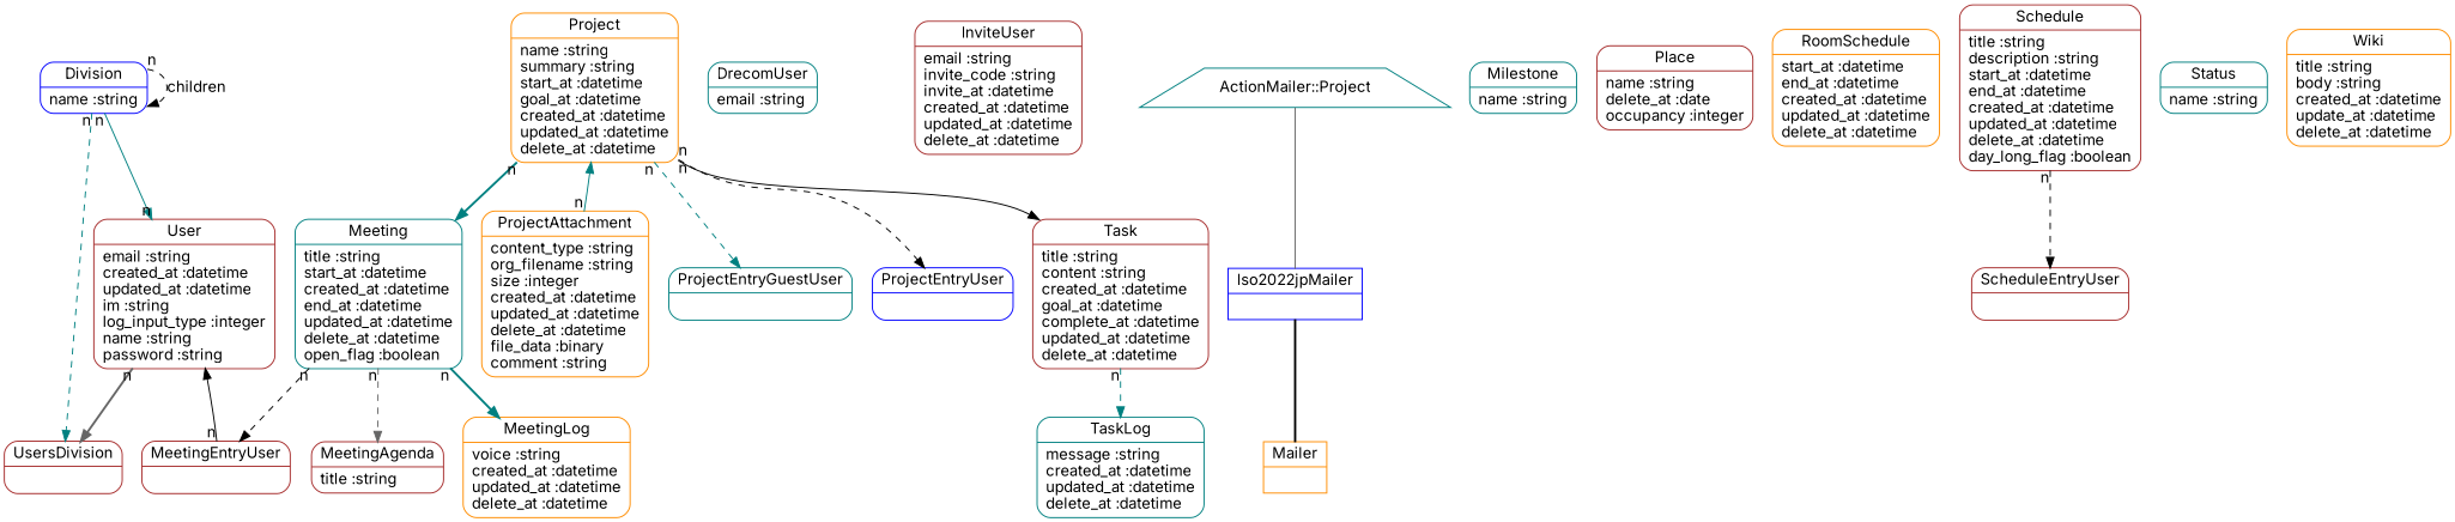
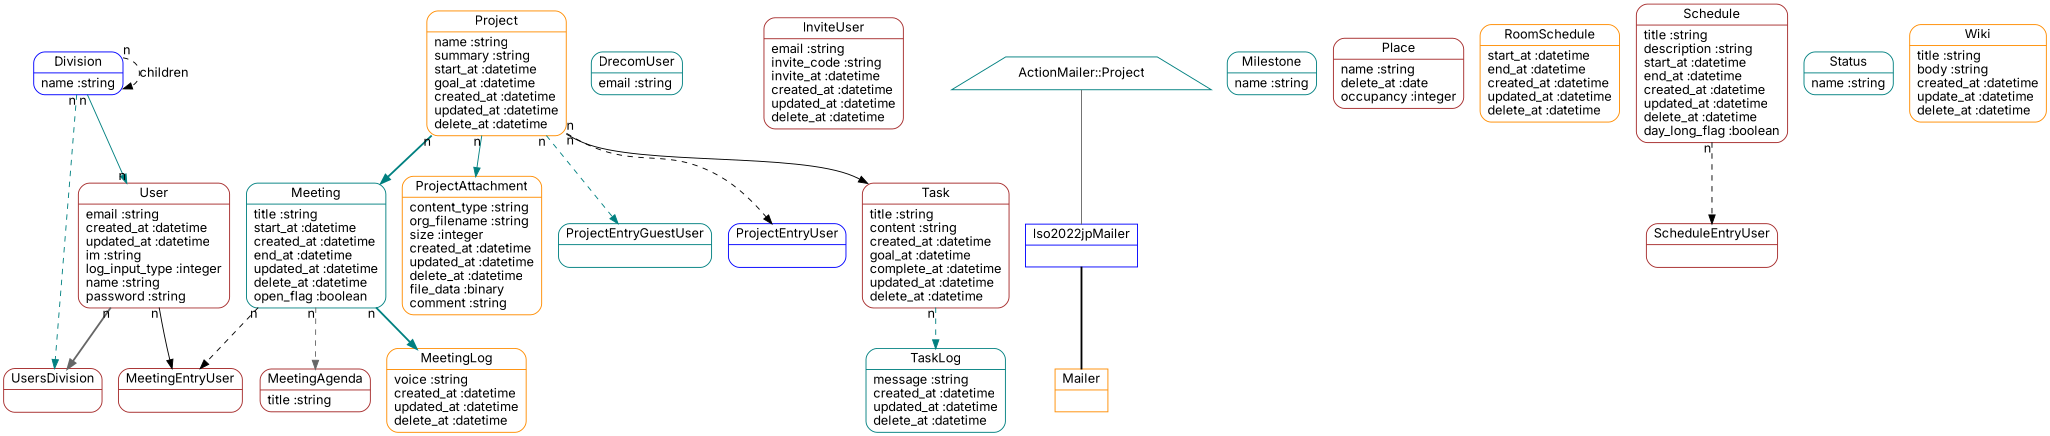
  digraph {
    fontname=Inter
    splines=true
    node [color=brown fontname=Inter shape=Mrecord]
    edge [color=black fontname=Inter style=dashed taillabel=n]
    n1 [color=blue label="{Division|name :string\l}"]
    n2 [label="{User|email :string\lcreated_at :datetime\lupdated_at :datetime\lim :string\llog_input_type :integer\lname :string\lpassword :string\l}"]
    n3 [label="{UsersDivision|\l}"]
    n4 [label="{MeetingEntryUser|\l}"]
    n5 [color=teal label="{DrecomUser|email :string\l}"]
    n6 [label="{InviteUser|email :string\linvite_code :string\linvite_at :datetime\lcreated_at :datetime\lupdated_at :datetime\ldelete_at :datetime\l}"]
    n7 [color=blue label="{Iso2022jpMailer|}" shape=record]
    n8 [color=darkorange label="{Mailer|}" shape=record]
    n9 [color=teal label="{Meeting|title :string\lstart_at :datetime\lcreated_at :datetime\lend_at :datetime\lupdated_at :datetime\ldelete_at :datetime\lopen_flag :boolean\l}"]
    n10 [label="{MeetingAgenda|title :string\l}"]
    n11 [color=darkorange label="{MeetingLog|voice :string\lcreated_at :datetime\lupdated_at :datetime\ldelete_at :datetime\l}"]
    n12 [color=teal label="{Milestone|name :string\l}"]
    n13 [label="{Place|name :string\ldelete_at :date\loccupancy :integer\l}"]
    n14 [color=darkorange label="{Project|name :string\lsummary :string\lstart_at :datetime\lgoal_at :datetime\lcreated_at :datetime\lupdated_at :datetime\ldelete_at :datetime\l}"]
    n15 [color=darkorange label="{ProjectAttachment|content_type :string\lorg_filename :string\lsize :integer\lcreated_at :datetime\lupdated_at :datetime\ldelete_at :datetime\lfile_data :binary\lcomment :string\l}"]
    n16 [color=teal label="{ProjectEntryGuestUser|\l}"]
    n17 [color=blue label="{ProjectEntryUser|\l}"]
    n18 [label="{Task|title :string\lcontent :string\lcreated_at :datetime\lgoal_at :datetime\lcomplete_at :datetime\lupdated_at :datetime\ldelete_at :datetime\l}"]
    n19 [color=teal label="{TaskLog|message :string\lcreated_at :datetime\lupdated_at :datetime\ldelete_at :datetime\l}"]
    n20 [color=darkorange label="{RoomSchedule|start_at :datetime\lend_at :datetime\lcreated_at :datetime\lupdated_at :datetime\ldelete_at :datetime\l}"]
    n21 [label="{Schedule|title :string\ldescription :string\lstart_at :datetime\lend_at :datetime\lcreated_at :datetime\lupdated_at :datetime\ldelete_at :datetime\lday_long_flag :boolean\l}"]
    n22 [label="{ScheduleEntryUser|\l}"]
    n23 [color=teal label="{Status|name :string\l}"]
    n24 [color=darkorange label="{Wiki|title :string\lbody :string\lcreated_at :datetime\lupdate_at :datetime\ldelete_at :datetime\l}"]
    n25 [color=teal label="ActionMailer::Project" shape=trapezium]
    n1 -> n1 [label=children]
    n1 -> n2 [arrowtail=normal color=teal headlabel=n style=solid]
    n1 -> n3 [color=teal]
    n2 -> n3 [color=gray40 style=bold]
-   n4 -> n2 [style=solid]
+   n2 -> n4 [style=solid]
    n7 -> n8 [arrowhead=none arrowtail=onormal style=bold taillabel=""]
    n9 -> n4
    n9 -> n10 [color=gray40]
    n9 -> n11 [color=teal style=bold]
    n14 -> n9 [color=teal style=bold]
-   n15 -> n14 [color=teal style=solid]
+   n14 -> n15 [color=teal style=solid]
    n14 -> n16 [color=teal]
    n14 -> n17
    n14 -> n18 [style=solid]
    n18 -> n19 [color=teal]
    n21 -> n22
    n25 -> n7 [arrowhead=none arrowtail=onormal color=gray40 style=solid taillabel=""]
  }
